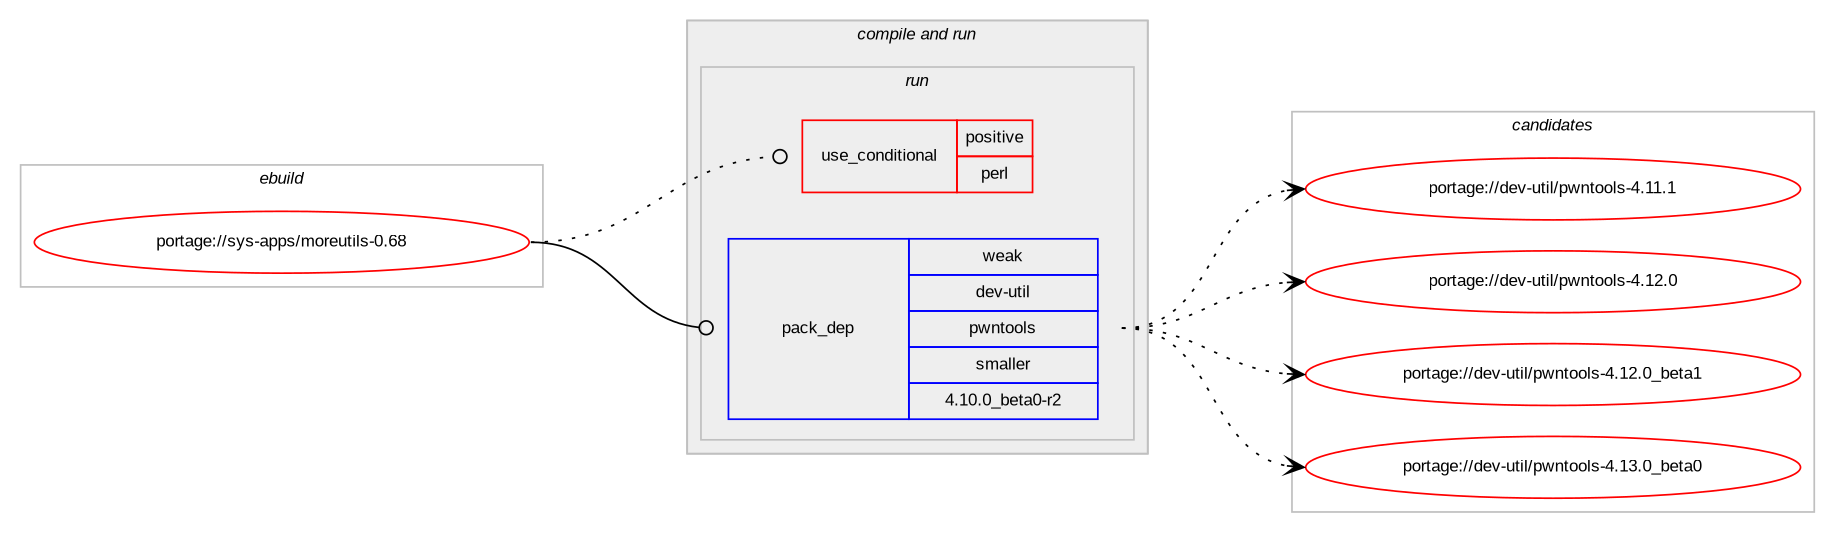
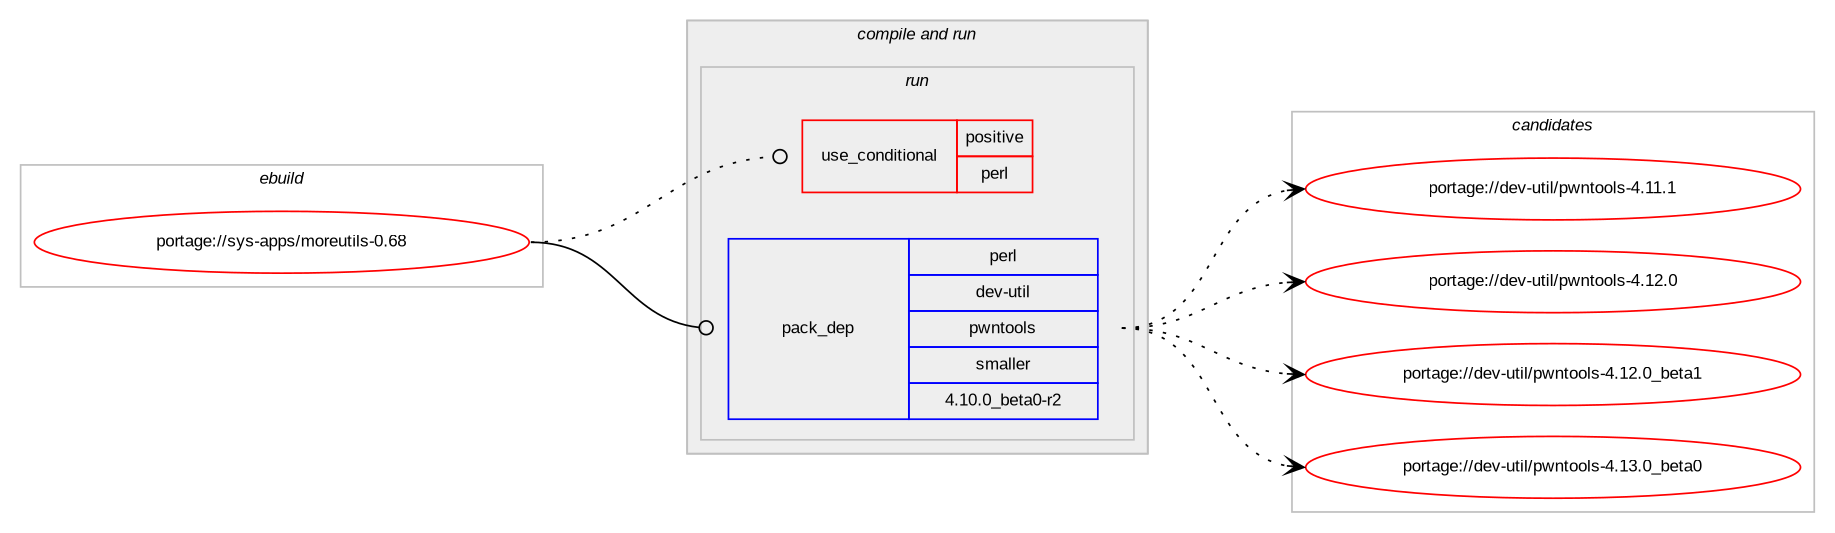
  digraph {
    compound=true
    concentrate=true
    fontname="Liberation Sans"
    fontsize=10
    newrank=true
    rankdir=LR
    ranksep=1.5
    node [color=red fontname="Liberation Sans" fontsize=10]
    edge [arrowhead=vee fontname="Liberation Sans" headport=w style=dotted tailport=e weight=100]
    n1 [label="portage://sys-apps/moreutils-0.68" width=4]
    n2 [label=<<TABLE BORDER="0" CELLBORDER="1" CELLSPACING="0" CELLPADDING="4"><TR><TD ROWSPAN="3" CELLPADDING="10">use_conditional</TD></TR><TR><TD>positive</TD></TR><TR><TD>perl</TD></TR></TABLE>> shape=none]
-   n3 [color=blue label=<<TABLE BORDER="0" CELLBORDER="1" CELLSPACING="0" CELLPADDING="4" WIDTH="220"><TR><TD ROWSPAN="6" CELLPADDING="30">pack_dep</TD></TR><TR><TD WIDTH="110">weak</TD></TR><TR><TD>dev-util</TD></TR><TR><TD>pwntools</TD></TR><TR><TD>smaller</TD></TR><TR><TD>4.10.0_beta0-r2</TD></TR></TABLE>> shape=none]
+   n3 [color=blue label=<<TABLE BORDER="0" CELLBORDER="1" CELLSPACING="0" CELLPADDING="4" WIDTH="220"><TR><TD ROWSPAN="6" CELLPADDING="30">pack_dep</TD></TR><TR><TD WIDTH="110">perl</TD></TR><TR><TD>dev-util</TD></TR><TR><TD>pwntools</TD></TR><TR><TD>smaller</TD></TR><TR><TD>4.10.0_beta0-r2</TD></TR></TABLE>> shape=none]
    n4 [label="portage://dev-util/pwntools-4.11.1" width=4]
    n5 [label="portage://dev-util/pwntools-4.12.0" width=4]
    n6 [label="portage://dev-util/pwntools-4.12.0_beta1" width=4]
    n7 [label="portage://dev-util/pwntools-4.13.0_beta0" width=4]
    subgraph cluster_1 {
      color=gray
      label=<<i>ebuild</i>>
      rank=same
      n1
    }
    subgraph cluster_2 {
      color=gray
      label=<<i>dependencies</i>>
      subgraph cluster_3 {
        color=gray
        fillcolor="#eeeeee"
        label=<<i>compile</i>>
        style=filled
      }
      subgraph cluster_4 {
        color=gray
        fillcolor="#eeeeee"
        label=<<i>compile and run</i>>
        style=filled
      }
      subgraph cluster_5 {
        color=gray
        fillcolor="#eeeeee"
        label=<<i>run</i>>
        style=filled
        subgraph sub_6 {
          color=gray
          fillcolor="#eeeeee"
          label=<<i>run</i>>
          style=filled
          n2
        }
        subgraph sub_7 {
          color=gray
          fillcolor="#eeeeee"
          label=<<i>run</i>>
          style=filled
          n3
        }
      }
    }
    subgraph cluster_8 {
      color=gray
      label=<<i>candidates</i>>
      rank=same
      subgraph sub_9 {
        color=black
        label=<<i>candidates</i>>
        nodesep=1
        rank=same
        n4
        n5
        n6
        n7
      }
    }
    n1 -> n2 [arrowhead=odot weight=20]
    n1 -> n3 [arrowhead=odot style=solid weight=20]
    n3 -> n4
    n3 -> n5
    n3 -> n6
    n3 -> n7
  }
